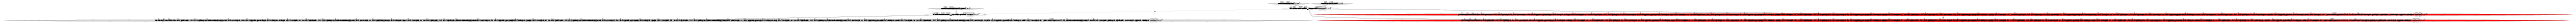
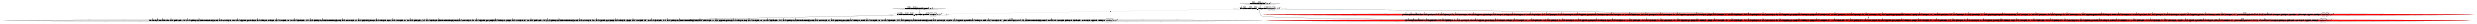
  digraph {
    node [fillcolor=lightgray shape=ellipse style=filled]
    edge [style=bold]
    n1 [fillcolor=red label="Assert.assertEquals(ImmutableList.of(row(Pair.of(\"TABLE_SCHEM\",\"druid\"),Pair.of(\"TABLE_NAME\",\"foo\"),Pair.of(\"COLUMN_NAME\",\"__time\"),Pair.of(\"DATA_TYPE\",Types.TIMESTAMP),Pair.of(\"TYPE_NAME\",\"TIMESTAMP\"),Pair.of(\"IS_NULLABLE\",\"NO\")),row(Pair.of(\"TABLE_SCHEM\",\"druid\"),Pair.of(\"TABLE_NAME\",\"foo\"),Pair.of(\"COLUMN_NAME\",\"cnt\"),Pair.of(\"DATA_TYPE\",Types.BIGINT),Pair.of(\"TYPE_NAME\",\"BIGINT\"),Pair.of(\"IS_NULLABLE\",\"NO\")),row(Pair.of(\"TABLE_SCHEM\",\"druid\"),Pair.of(\"TABLE_NAME\",\"foo\"),Pair.of(\"COLUMN_NAME\",\"dim1\"),Pair.of(\"DATA_TYPE\",Types.VARCHAR),Pair.of(\"TYPE_NAME\",\"VARCHAR\"),Pair.of(\"IS_NULLABLE\",\"YES\")),row(Pair.of(\"TABLE_SCHEM\",\"druid\"),Pair.of(\"TABLE_NAME\",\"foo\"),Pair.of(\"COLUMN_NAME\",\"dim2\"),Pair.of(\"DATA_TYPE\",Types.VARCHAR),Pair.of(\"TYPE_NAME\",\"VARCHAR\"),Pair.of(\"IS_NULLABLE\",\"YES\")),row(Pair.of(\"TABLE_SCHEM\",\"druid\"),Pair.of(\"TABLE_NAME\",\"foo\"),Pair.of(\"COLUMN_NAME\",\"dim3\"),Pair.of(\"DATA_TYPE\",Types.VARCHAR),Pair.of(\"TYPE_NAME\",\"VARCHAR\"),Pair.of(\"IS_NULLABLE\",\"YES\")),row(Pair.of(\"TABLE_SCHEM\",\"druid\"),Pair.of(\"TABLE_NAME\",\"foo\"),Pair.of(\"COLUMN_NAME\",\"m1\"),Pair.of(\"DATA_TYPE\",Types.FLOAT),Pair.of(\"TYPE_NAME\",\"FLOAT\"),Pair.of(\"IS_NULLABLE\",\"NO\")),row(Pair.of(\"TABLE_SCHEM\",\"druid\"),Pair.of(\"TABLE_NAME\",\"foo\"),Pair.of(\"COLUMN_NAME\",\"m2\"),Pair.of(\"DATA_TYPE\",Types.DOUBLE),Pair.of(\"TYPE_NAME\",\"DOUBLE\"),Pair.of(\"IS_NULLABLE\",\"NO\")),row(Pair.of(\"TABLE_SCHEM\",\"druid\"),Pair.of(\"TABLE_NAME\",\"foo\"),Pair.of(\"COLUMN_NAME\",\"unique_dim1\"),Pair.of(\"DATA_TYPE\",Types.OTHER),Pair.of(\"TYPE_NAME\",\"OTHER\"),Pair.of(\"IS_NULLABLE\",\"YES\"))),getRows(metaData.getColumns(null,\"dr_id\",\"foo\",null),ImmutableSet.of(\"IS_NULLABLE\",\"TABLE_NAME\",\"TABLE_SCHEM\",\"COLUMN_NAME\",\"DATA_TYPE\",\"TYPE_NAME\")))@@@4@@@['0', '1', '0']"]
    n2 [label="testDatabaseMetaDataColumns['1', '0', '0']" shape=diamond]
    n3 [fillcolor=white label="final DatabaseMetaData metaData = client.getMetaData()@@@3@@@['1', '1', '0']"]
-   n4 [label="testDatabaseMetaDataColumns['0', '1', '0']" shape=diamond]
    n5 [fillcolor=red label="Assert.assertEquals(ImmutableList.of(ROW(Pair.of(\"TABLE_SCHEM\",\"druid\"),Pair.of(\"TABLE_NAME\",\"foo\"),Pair.of(\"COLUMN_NAME\",\"__time\"),Pair.of(\"DATA_TYPE\",Types.TIMESTAMP),Pair.of(\"TYPE_NAME\",\"TIMESTAMP\"),Pair.of(\"IS_NULLABLE\",\"NO\")),ROW(Pair.of(\"TABLE_SCHEM\",\"druid\"),Pair.of(\"TABLE_NAME\",\"foo\"),Pair.of(\"COLUMN_NAME\",\"cnt\"),Pair.of(\"DATA_TYPE\",Types.BIGINT),Pair.of(\"TYPE_NAME\",\"BIGINT\"),Pair.of(\"IS_NULLABLE\",\"NO\")),ROW(Pair.of(\"TABLE_SCHEM\",\"druid\"),Pair.of(\"TABLE_NAME\",\"foo\"),Pair.of(\"COLUMN_NAME\",\"dim1\"),Pair.of(\"DATA_TYPE\",Types.VARCHAR),Pair.of(\"TYPE_NAME\",\"VARCHAR\"),Pair.of(\"IS_NULLABLE\",\"YES\")),ROW(Pair.of(\"TABLE_SCHEM\",\"druid\"),Pair.of(\"TABLE_NAME\",\"foo\"),Pair.of(\"COLUMN_NAME\",\"dim2\"),Pair.of(\"DATA_TYPE\",Types.VARCHAR),Pair.of(\"TYPE_NAME\",\"VARCHAR\"),Pair.of(\"IS_NULLABLE\",\"YES\")),ROW(Pair.of(\"TABLE_SCHEM\",\"druid\"),Pair.of(\"TABLE_NAME\",\"foo\"),Pair.of(\"COLUMN_NAME\",\"dim3\"),Pair.of(\"DATA_TYPE\",Types.VARCHAR),Pair.of(\"TYPE_NAME\",\"VARCHAR\"),Pair.of(\"IS_NULLABLE\",\"YES\")),ROW(Pair.of(\"TABLE_SCHEM\",\"druid\"),Pair.of(\"TABLE_NAME\",\"foo\"),Pair.of(\"COLUMN_NAME\",\"m1\"),Pair.of(\"DATA_TYPE\",Types.FLOAT),Pair.of(\"TYPE_NAME\",\"FLOAT\"),Pair.of(\"IS_NULLABLE\",\"NO\")),ROW(Pair.of(\"TABLE_SCHEM\",\"druid\"),Pair.of(\"TABLE_NAME\",\"foo\"),Pair.of(\"COLUMN_NAME\",\"m2\"),Pair.of(\"DATA_TYPE\",Types.DOUBLE),Pair.of(\"TYPE_NAME\",\"DOUBLE\"),Pair.of(\"IS_NULLABLE\",\"NO\")),ROW(Pair.of(\"TABLE_SCHEM\",\"druid\"),Pair.of(\"TABLE_NAME\",\"foo\"),Pair.of(\"COLUMN_NAME\",\"unique_dim1\"),Pair.of(\"DATA_TYPE\",Types.OTHER),Pair.of(\"TYPE_NAME\",\"OTHER\"),Pair.of(\"IS_NULLABLE\",\"YES\"))),getRows(metaData.getColumns(null,\"dr_id\",\"foo\",null),ImmutableSet.of(\"IS_NULLABLE\",\"TABLE_NAME\",\"TABLE_SCHEM\",\"COLUMN_NAME\",\"DATA_TYPE\",\"TYPE_NAME\")))@@@4@@@['1', '0', '0']"]
    n6 [fillcolor=white label="final DatabaseMetaData metaData = superuserClient.getMetaData()@@@3@@@['0', '0', '1']"]
    n7 [label="testDatabaseMetaDataColumnsWithSuperuser['0', '0', '1']" shape=diamond]
    n8 [label="Assert.assertEquals(ImmutableList.of(ROW(Pair.of(\"TABLE_SCHEM\",\"druid\"),Pair.of(\"TABLE_NAME\",CalciteTests.FORBIDDEN_DATASOURCE),Pair.of(\"COLUMN_NAME\",\"__time\"),Pair.of(\"DATA_TYPE\",Types.TIMESTAMP),Pair.of(\"TYPE_NAME\",\"TIMESTAMP\"),Pair.of(\"IS_NULLABLE\",\"NO\")),ROW(Pair.of(\"TABLE_SCHEM\",\"druid\"),Pair.of(\"TABLE_NAME\",CalciteTests.FORBIDDEN_DATASOURCE),Pair.of(\"COLUMN_NAME\",\"cnt\"),Pair.of(\"DATA_TYPE\",Types.BIGINT),Pair.of(\"TYPE_NAME\",\"BIGINT\"),Pair.of(\"IS_NULLABLE\",\"NO\")),ROW(Pair.of(\"TABLE_SCHEM\",\"druid\"),Pair.of(\"TABLE_NAME\",CalciteTests.FORBIDDEN_DATASOURCE),Pair.of(\"COLUMN_NAME\",\"dim1\"),Pair.of(\"DATA_TYPE\",Types.VARCHAR),Pair.of(\"TYPE_NAME\",\"VARCHAR\"),Pair.of(\"IS_NULLABLE\",\"YES\")),ROW(Pair.of(\"TABLE_SCHEM\",\"druid\"),Pair.of(\"TABLE_NAME\",CalciteTests.FORBIDDEN_DATASOURCE),Pair.of(\"COLUMN_NAME\",\"dim2\"),Pair.of(\"DATA_TYPE\",Types.VARCHAR),Pair.of(\"TYPE_NAME\",\"VARCHAR\"),Pair.of(\"IS_NULLABLE\",\"YES\")),ROW(Pair.of(\"TABLE_SCHEM\",\"druid\"),Pair.of(\"TABLE_NAME\",CalciteTests.FORBIDDEN_DATASOURCE),Pair.of(\"COLUMN_NAME\",\"m1\"),Pair.of(\"DATA_TYPE\",Types.FLOAT),Pair.of(\"TYPE_NAME\",\"FLOAT\"),Pair.of(\"IS_NULLABLE\",\"NO\")),ROW(Pair.of(\"TABLE_SCHEM\",\"druid\"),Pair.of(\"TABLE_NAME\",CalciteTests.FORBIDDEN_DATASOURCE),Pair.of(\"COLUMN_NAME\",\"m2\"),Pair.of(\"DATA_TYPE\",Types.DOUBLE),Pair.of(\"TYPE_NAME\",\"DOUBLE\"),Pair.of(\"IS_NULLABLE\",\"NO\")),ROW(Pair.of(\"TABLE_SCHEM\",\"druid\"),Pair.of(\"TABLE_NAME\",CalciteTests.FORBIDDEN_DATASOURCE),Pair.of(\"COLUMN_NAME\",\"unique_dim1\"),Pair.of(\"DATA_TYPE\",Types.OTHER),Pair.of(\"TYPE_NAME\",\"OTHER\"),Pair.of(\"IS_NULLABLE\",\"YES\"))),getRows(metaData.getColumns(null,\"dr_id\",CalciteTests.FORBIDDEN_DATASOURCE,null),ImmutableSet.of(\"IS_NULLABLE\",\"TABLE_NAME\",\"TABLE_SCHEM\",\"COLUMN_NAME\",\"DATA_TYPE\",\"TYPE_NAME\")))@@@4@@@['0', '0', '1']"]
    n2 -> n3
    n3 -> n1
    n3 -> n5
    n3 -> n6 [label=0 style=dashed]
-   n4 -> n3
    n5 -> n1 [label=0 style=dashed]
    n6 -> n8
    n7 -> n6
  }
